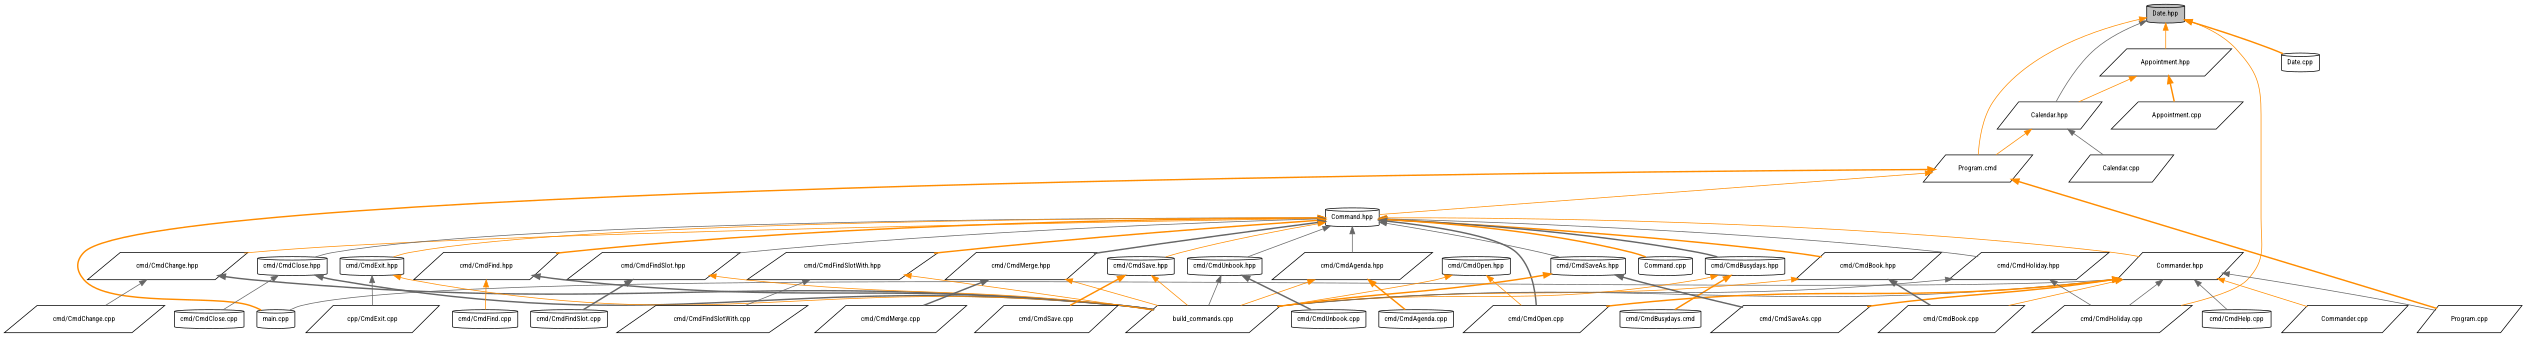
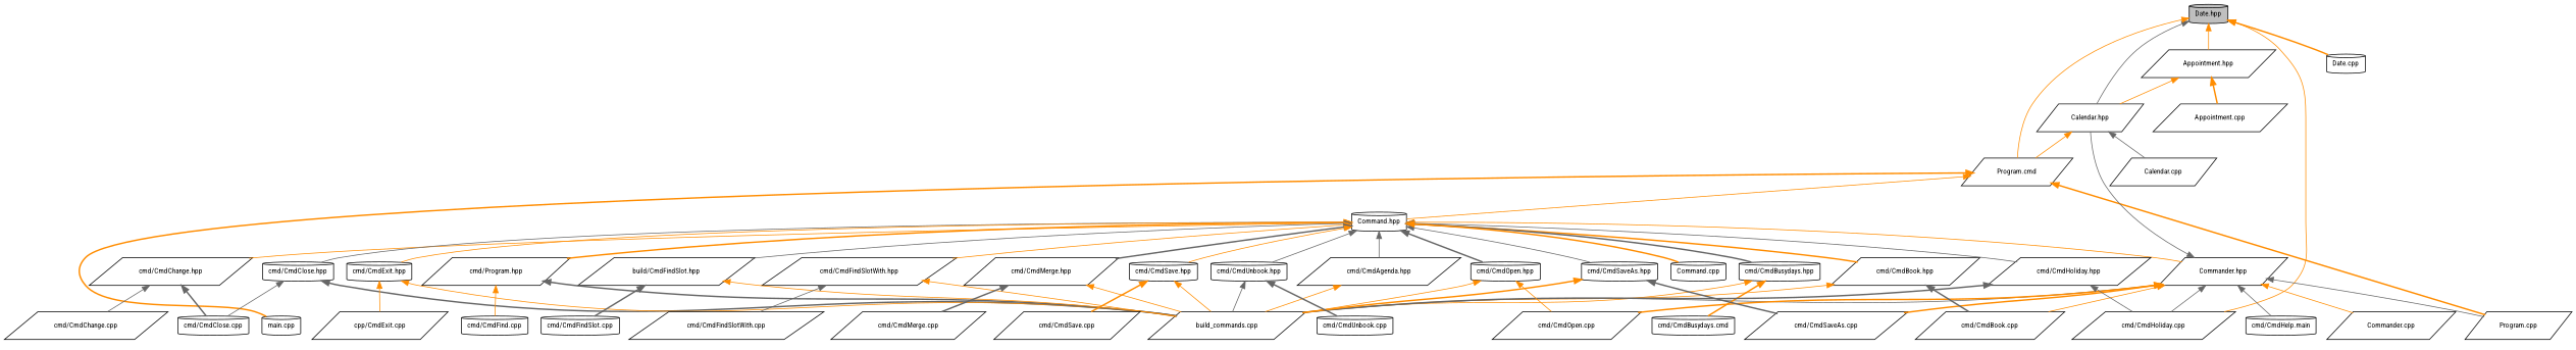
  digraph {
    fontname="Roboto Condensed"
    node [color=black fillcolor=white fontname="Roboto Condensed" fontsize=10 shape=parallelogram style=filled]
    edge [color=darkorange dir=back fontname="Roboto Condensed" fontsize=10 labelfontname=Helvetica labelfontsize=10 style=solid]
    n1 [fillcolor=grey75 fontcolor=black height=0.2 label="Date.hpp" shape=cylinder width=0.4]
    n2 [height=0.2 label="Appointment.hpp" width=0.4]
    n3 [height=0.2 label="Calendar.hpp" width=0.4]
    n4 [height=0.2 label="Program.cmd" width=0.4]
    n5 [height=0.2 label="cmd/CmdHoliday.cpp" width=0.4]
    n6 [height=0.2 label="Date.cpp" shape=cylinder width=0.4]
    n7 [height=0.2 label="Appointment.cpp" width=0.4]
    n8 [height=0.2 label="Calendar.cpp" width=0.4]
    n9 [height=0.2 label="Command.hpp" shape=cylinder width=0.4]
    n10 [height=0.2 label="main.cpp" shape=cylinder width=0.4]
    n11 [height=0.2 label="Program.cpp" width=0.4]
    n12 [height=0.2 label="Commander.hpp" width=0.4]
    n13 [height=0.2 label="cmd/CmdAgenda.hpp" width=0.4]
    n14 [height=0.2 label="cmd/CmdBook.hpp" width=0.4]
    n15 [height=0.2 label="cmd/CmdBusydays.hpp" shape=cylinder width=0.4]
    n16 [height=0.2 label="cmd/CmdChange.hpp" width=0.4]
    n17 [height=0.2 label="cmd/CmdClose.hpp" shape=cylinder width=0.4]
    n18 [height=0.2 label="cmd/CmdExit.hpp" shape=cylinder width=0.4]
-   n19 [height=0.2 label="cmd/CmdFind.hpp" width=0.4]
-   n20 [height=0.2 label="cmd/CmdFindSlot.hpp" width=0.4]
+   n19 [height=0.2 label="cmd/Program.hpp" width=0.4]
+   n20 [height=0.2 label="build/CmdFindSlot.hpp" width=0.4]
    n21 [height=0.2 label="cmd/CmdFindSlotWith.hpp" width=0.4]
    n22 [height=0.2 label="cmd/CmdHoliday.hpp" width=0.4]
    n23 [height=0.2 label="cmd/CmdMerge.hpp" width=0.4]
    n24 [height=0.2 label="cmd/CmdOpen.hpp" shape=cylinder width=0.4]
    n25 [height=0.2 label="cmd/CmdSave.hpp" shape=cylinder width=0.4]
    n26 [height=0.2 label="cmd/CmdSaveAs.hpp" shape=cylinder width=0.4]
    n27 [height=0.2 label="cmd/CmdUnbook.hpp" shape=cylinder width=0.4]
    n28 [height=0.2 label="Command.cpp" shape=cylinder width=0.4]
    n29 [height=0.2 label="build_commands.cpp" width=0.4]
    n30 [height=0.2 label="cmd/CmdBook.cpp" width=0.4]
-   n31 [height=0.2 label="cmd/CmdHelp.cpp" shape=cylinder width=0.4]
+   n31 [height=0.2 label="cmd/CmdHelp.main" shape=cylinder width=0.4]
    n32 [height=0.2 label="cmd/CmdOpen.cpp" width=0.4]
    n33 [height=0.2 label="cmd/CmdSaveAs.cpp" width=0.4]
    n34 [height=0.2 label="Commander.cpp" width=0.4]
-   n35 [height=0.2 label="cmd/CmdAgenda.cpp" shape=cylinder width=0.4]
    n36 [height=0.2 label="cmd/CmdBusydays.cmd" shape=cylinder width=0.4]
    n37 [height=0.2 label="cmd/CmdChange.cpp" width=0.4]
    n38 [height=0.2 label="cmd/CmdClose.cpp" shape=cylinder width=0.4]
    n39 [height=0.2 label="cpp/CmdExit.cpp" width=0.4]
    n40 [height=0.2 label="cmd/CmdFind.cpp" shape=cylinder width=0.4]
    n41 [height=0.2 label="cmd/CmdFindSlot.cpp" shape=cylinder width=0.4]
    n42 [height=0.2 label="cmd/CmdFindSlotWith.cpp" width=0.4]
    n43 [height=0.2 label="cmd/CmdMerge.cpp" width=0.4]
    n44 [height=0.2 label="cmd/CmdSave.cpp" width=0.4]
    n45 [height=0.2 label="cmd/CmdUnbook.cpp" shape=cylinder width=0.4]
    n1 -> n2
    n1 -> n3 [color=gray40]
    n1 -> n4
    n1 -> n5
    n1 -> n6 [style=bold]
    n2 -> n3
    n2 -> n7 [style=bold]
    n3 -> n4
    n3 -> n8 [color=gray40]
    n4 -> n9
    n4 -> n10 [style=bold]
    n4 -> n11 [style=bold]
    n9 -> n12
    n9 -> n13 [color=gray40]
    n9 -> n14 [style=bold]
    n9 -> n15 [color=gray40 style=bold]
    n9 -> n16
    n9 -> n17 [color=gray40]
    n9 -> n18
    n9 -> n19 [style=bold]
    n9 -> n20 [color=gray40]
-   n9 -> n21 [style=bold]
+   n9 -> n21
    n9 -> n22 [color=gray40]
    n9 -> n23 [color=gray40 style=bold]
-   n9 -> n32 [color=gray40 style=bold]
+   n9 -> n24 [color=gray40 style=bold]
    n9 -> n25
    n9 -> n26 [color=gray40]
    n9 -> n27 [color=gray40]
    n9 -> n28 [style=bold]
    n12 -> n5 [color=gray40]
-   n12 -> n10 [color=gray40]
+   n12 -> n3 [color=gray40]
    n12 -> n11 [color=gray40]
    n12 -> n29 [color=gray40]
    n12 -> n30
    n12 -> n31 [color=gray40]
    n12 -> n32 [style=bold]
    n12 -> n33 [style=bold]
    n12 -> n34
    n13 -> n29
-   n13 -> n35 [style=bold]
    n14 -> n29
    n14 -> n30 [color=gray40 style=bold]
    n15 -> n29
    n15 -> n36 [style=bold]
-   n16 -> n29 [color=gray40 style=bold]
+   n16 -> n38 [color=gray40 style=bold]
    n16 -> n37 [color=gray40]
    n17 -> n29 [color=gray40 style=bold]
    n17 -> n38 [color=gray40]
    n18 -> n29
-   n18 -> n39 [color=gray40]
+   n18 -> n39
    n19 -> n29 [color=gray40 style=bold]
    n19 -> n40
    n20 -> n29
    n20 -> n41 [color=gray40 style=bold]
    n21 -> n29
    n21 -> n42 [color=gray40]
    n22 -> n5 [color=gray40]
-   n22 -> n29 [color=gray40]
+   n22 -> n29 [color=gray40 style=bold]
    n23 -> n29
    n23 -> n43 [color=gray40 style=bold]
    n24 -> n29
    n24 -> n32
    n25 -> n29
    n25 -> n44 [style=bold]
    n26 -> n29 [style=bold]
    n26 -> n33 [color=gray40 style=bold]
    n27 -> n29 [color=gray40]
    n27 -> n45 [color=gray40 style=bold]
  }
